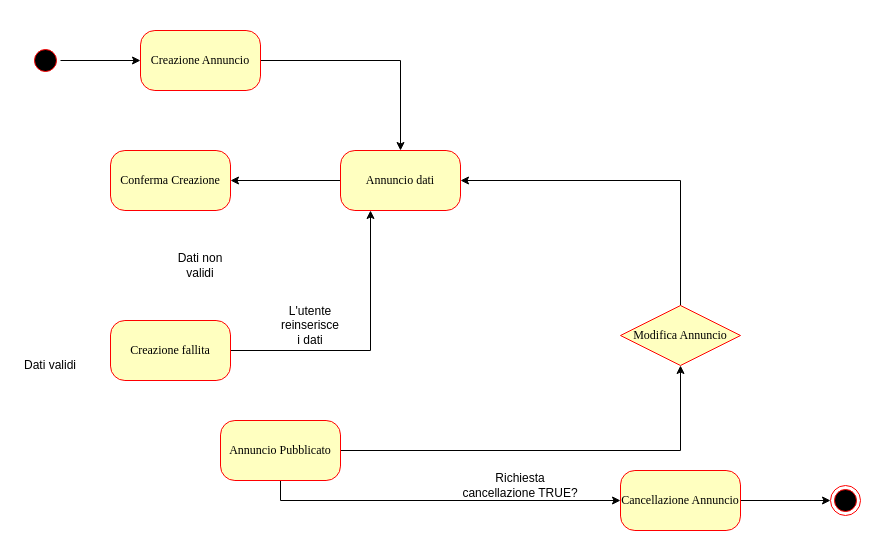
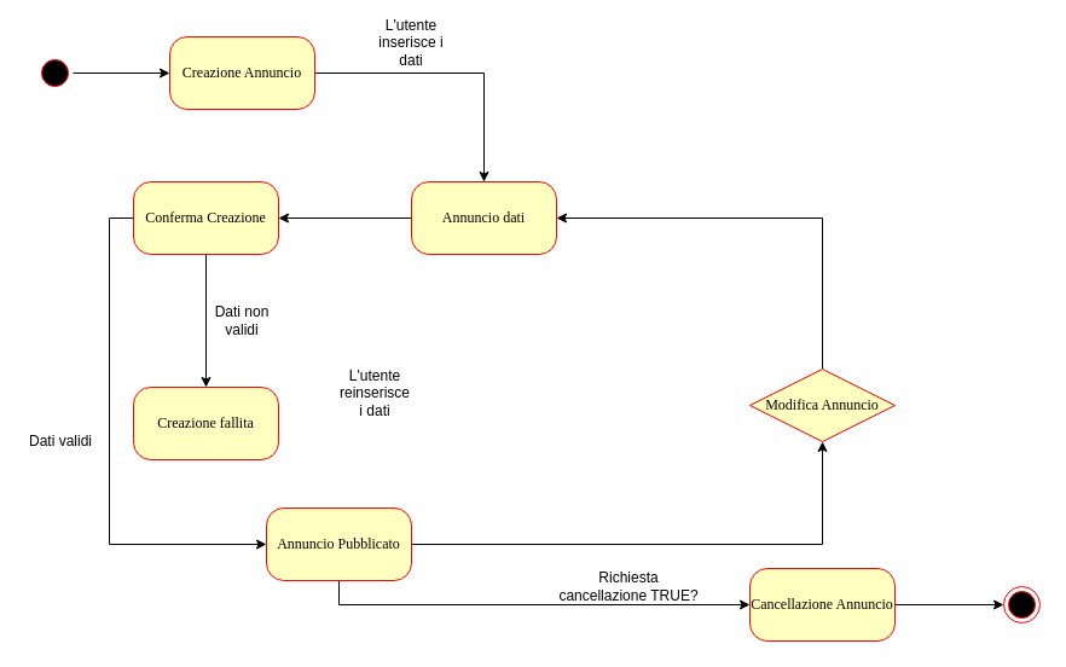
  <mxCell id="0" />
  <mxCell id="1" parent="0" />
  <mxCell id="2" style="edgeStyle=orthogonalEdgeStyle;rounded=0;orthogonalLoop=1;jettySize=auto;html=1;exitX=0.5;exitY=0;exitDx=0;exitDy=0;entryX=0;entryY=0.5;entryDx=0;entryDy=0;" edge="1" parent="1" source="3" target="5"><mxGeometry relative="1" as="geometry" /></mxCell>
  <mxCell id="3" value="" style="ellipse;html=1;shape=startState;fillColor=#000000;strokeColor=#ff0000;rounded=1;shadow=0;comic=0;labelBackgroundColor=none;fontFamily=Verdana;fontSize=12;fontColor=#000000;align=center;direction=south;" vertex="1" parent="1"><mxGeometry x="30" y="45" width="30" height="30" as="geometry" /></mxCell>
  <mxCell id="4" style="edgeStyle=orthogonalEdgeStyle;rounded=0;orthogonalLoop=1;jettySize=auto;html=1;exitX=1;exitY=0.5;exitDx=0;exitDy=0;entryX=0.5;entryY=0;entryDx=0;entryDy=0;" edge="1" parent="1" source="5" target="7"><mxGeometry relative="1" as="geometry" /></mxCell>
  <mxCell id="5" value="Creazione Annuncio" style="rounded=1;whiteSpace=wrap;html=1;arcSize=24;fillColor=#ffffc0;strokeColor=#ff0000;shadow=0;comic=0;labelBackgroundColor=none;fontFamily=Verdana;fontSize=12;fontColor=#000000;align=center;" vertex="1" parent="1"><mxGeometry x="140" y="30" width="120" height="60" as="geometry" /></mxCell>
  <mxCell id="6" style="edgeStyle=orthogonalEdgeStyle;rounded=0;orthogonalLoop=1;jettySize=auto;html=1;exitX=0;exitY=0.5;exitDx=0;exitDy=0;entryX=1;entryY=0.5;entryDx=0;entryDy=0;" edge="1" parent="1" source="7" target="10"><mxGeometry relative="1" as="geometry" /></mxCell>
  <mxCell id="7" value="Annuncio dati" style="rounded=1;whiteSpace=wrap;html=1;arcSize=24;fillColor=#ffffc0;strokeColor=#ff0000;shadow=0;comic=0;labelBackgroundColor=none;fontFamily=Verdana;fontSize=12;fontColor=#000000;align=center;" vertex="1" parent="1"><mxGeometry x="340" y="150" width="120" height="60" as="geometry" /></mxCell>
+ <mxCell id="8" style="edgeStyle=orthogonalEdgeStyle;rounded=0;orthogonalLoop=1;jettySize=auto;html=1;exitX=0.5;exitY=1;exitDx=0;exitDy=0;" edge="1" parent="1" source="10" target="21"><mxGeometry relative="1" as="geometry" /></mxCell>
+ <mxCell id="9" style="edgeStyle=orthogonalEdgeStyle;rounded=0;orthogonalLoop=1;jettySize=auto;html=1;exitX=0;exitY=0.5;exitDx=0;exitDy=0;entryX=0;entryY=0.5;entryDx=0;entryDy=0;" edge="1" parent="1" source="10" target="13"><mxGeometry relative="1" as="geometry" /></mxCell>
  <mxCell id="10" value="Conferma Creazione" style="rounded=1;whiteSpace=wrap;html=1;arcSize=24;fillColor=#ffffc0;strokeColor=#ff0000;shadow=0;comic=0;labelBackgroundColor=none;fontFamily=Verdana;fontSize=12;fontColor=#000000;align=center;" vertex="1" parent="1"><mxGeometry x="110" y="150" width="120" height="60" as="geometry" /></mxCell>
  <mxCell id="11" style="edgeStyle=orthogonalEdgeStyle;rounded=0;orthogonalLoop=1;jettySize=auto;html=1;exitX=1;exitY=0.5;exitDx=0;exitDy=0;" edge="1" parent="1" source="13" target="15"><mxGeometry relative="1" as="geometry" /></mxCell>
  <mxCell id="12" style="edgeStyle=orthogonalEdgeStyle;rounded=0;orthogonalLoop=1;jettySize=auto;html=1;exitX=0.5;exitY=1;exitDx=0;exitDy=0;entryX=0;entryY=0.5;entryDx=0;entryDy=0;" edge="1" parent="1" source="13" target="17"><mxGeometry relative="1" as="geometry" /></mxCell>
  <mxCell id="13" value="Annuncio Pubblicato" style="rounded=1;whiteSpace=wrap;html=1;arcSize=24;fillColor=#ffffc0;strokeColor=#ff0000;shadow=0;comic=0;labelBackgroundColor=none;fontFamily=Verdana;fontSize=12;fontColor=#000000;align=center;" vertex="1" parent="1"><mxGeometry x="220" y="420" width="120" height="60" as="geometry" /></mxCell>
  <mxCell id="14" style="edgeStyle=orthogonalEdgeStyle;rounded=0;orthogonalLoop=1;jettySize=auto;html=1;exitX=0.5;exitY=0;exitDx=0;exitDy=0;entryX=1;entryY=0.5;entryDx=0;entryDy=0;" edge="1" parent="1" source="15" target="7"><mxGeometry relative="1" as="geometry" /></mxCell>
  <mxCell id="15" value="Modifica Annuncio" style="rhombus;whiteSpace=wrap;html=1;arcSize=24;fillColor=#ffffc0;strokeColor=#ff0000;shadow=0;comic=0;labelBackgroundColor=none;fontFamily=Verdana;fontSize=12;fontColor=#000000;align=center;" vertex="1" parent="1"><mxGeometry x="620" y="305" width="120" height="60" as="geometry" /></mxCell>
  <mxCell id="16" style="edgeStyle=orthogonalEdgeStyle;rounded=0;orthogonalLoop=1;jettySize=auto;html=1;exitX=1;exitY=0.5;exitDx=0;exitDy=0;entryX=0;entryY=0.5;entryDx=0;entryDy=0;" edge="1" parent="1" source="17" target="18"><mxGeometry relative="1" as="geometry" /></mxCell>
  <mxCell id="17" value="Cancellazione Annuncio" style="rounded=1;whiteSpace=wrap;html=1;arcSize=24;fillColor=#ffffc0;strokeColor=#ff0000;shadow=0;comic=0;labelBackgroundColor=none;fontFamily=Verdana;fontSize=12;fontColor=#000000;align=center;" vertex="1" parent="1"><mxGeometry x="620" y="470" width="120" height="60" as="geometry" /></mxCell>
  <mxCell id="18" value="" style="ellipse;html=1;shape=endState;fillColor=#000000;strokeColor=#ff0000;" vertex="1" parent="1"><mxGeometry x="830" y="485" width="30" height="30" as="geometry" /></mxCell>
  <mxCell id="19" value="Richiesta cancellazione TRUE?" style="text;html=1;align=center;verticalAlign=middle;whiteSpace=wrap;rounded=0;" vertex="1" parent="1"><mxGeometry x="460" y="470" width="120" height="30" as="geometry" /></mxCell>
- <mxCell id="20" style="edgeStyle=orthogonalEdgeStyle;rounded=0;orthogonalLoop=1;jettySize=auto;html=1;exitX=1;exitY=0.5;exitDx=0;exitDy=0;entryX=0.25;entryY=1;entryDx=0;entryDy=0;" edge="1" parent="1" source="21" target="7"><mxGeometry relative="1" as="geometry" /></mxCell>
  <mxCell id="21" value="Creazione fallita" style="rounded=1;whiteSpace=wrap;html=1;arcSize=24;fillColor=#ffffc0;strokeColor=#ff0000;shadow=0;comic=0;labelBackgroundColor=none;fontFamily=Verdana;fontSize=12;fontColor=#000000;align=center;" vertex="1" parent="1"><mxGeometry x="110" y="320" width="120" height="60" as="geometry" /></mxCell>
  <mxCell id="22" value="Dati non validi" style="text;html=1;align=center;verticalAlign=middle;whiteSpace=wrap;rounded=0;" vertex="1" parent="1"><mxGeometry x="170" y="250" width="60" height="30" as="geometry" /></mxCell>
  <mxCell id="23" value="L'utente reinserisce i dati" style="text;html=1;align=center;verticalAlign=middle;whiteSpace=wrap;rounded=0;" vertex="1" parent="1"><mxGeometry x="280" y="310" width="60" height="30" as="geometry" /></mxCell>
+ <mxCell id="24" value="L'utente inserisce i dati" style="text;html=1;align=center;verticalAlign=middle;whiteSpace=wrap;rounded=0;" vertex="1" parent="1"><mxGeometry x="310" y="20" width="60" height="30" as="geometry" /></mxCell>
  <mxCell id="25" value="Dati validi" style="text;html=1;align=center;verticalAlign=middle;whiteSpace=wrap;rounded=0;" vertex="1" parent="1"><mxGeometry x="20" y="350" width="60" height="30" as="geometry" /></mxCell>
